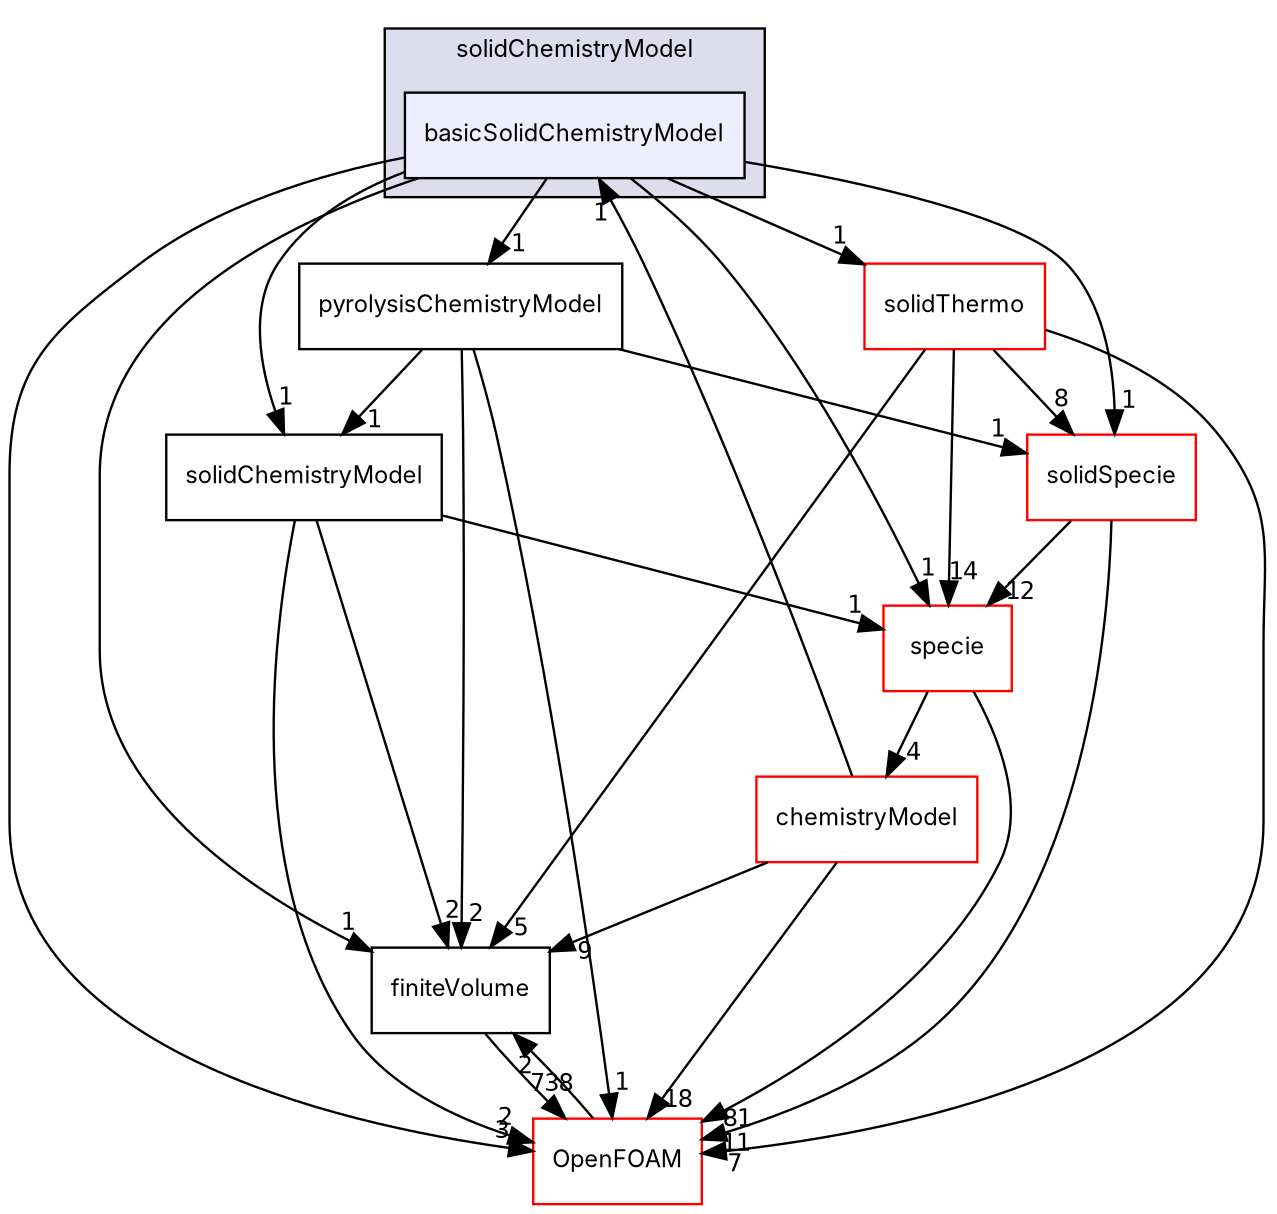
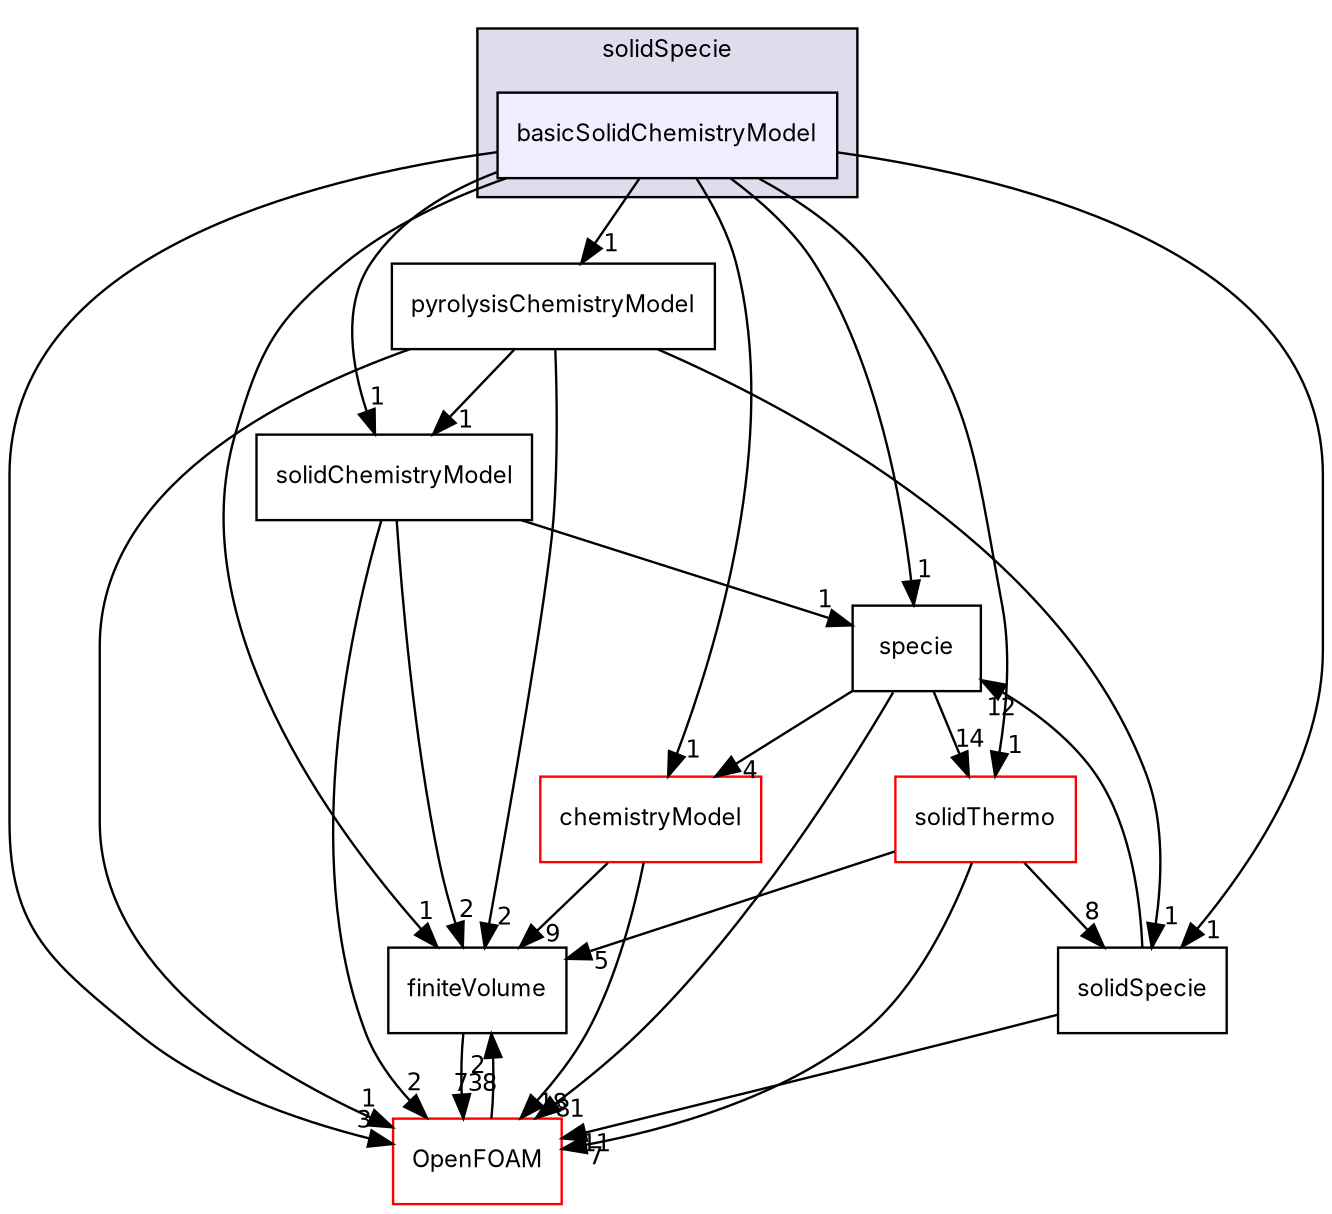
  digraph {
    compound=true
    fontname=Inter
    node [fontname=Inter fontsize=10 shape=box color=red]
    edge [fontname=Inter headlabel=1 labeldistance=1.5 labelfontname=Helvetica labelfontsize=10]
    n1 [fillcolor="#eeeeff" label=basicSolidChemistryModel pencolor=black style=filled color=""]
    n2 [color=black label=finiteVolume]
-   n3 [label=specie]
+   n3 [color=black label=specie]
    n4 [label=solidChemistryModel color=""]
    n5 [label=pyrolysisChemistryModel color=""]
-   n6 [label=solidSpecie]
+   n6 [color=black label=solidSpecie]
    n7 [label=OpenFOAM]
    n8 [label=solidThermo]
    n9 [label=chemistryModel]
    subgraph cluster_1 {
      bgcolor="#ddddee"
      fontsize=10
-     label=solidChemistryModel
+     label=solidSpecie
      pencolor=black
      n1
    }
    n1 -> n2
    n1 -> n3
    n1 -> n4
    n1 -> n5
    n1 -> n6
    n1 -> n7 [headlabel=3]
    n1 -> n8
-   n9 -> n1
+   n1 -> n9
    n2 -> n7 [headlabel=738]
    n3 -> n7 [headlabel=81]
    n3 -> n9 [headlabel=4]
    n4 -> n2 [headlabel=2]
    n4 -> n3
    n4 -> n7 [headlabel=2]
    n5 -> n2 [headlabel=2]
    n5 -> n4
    n5 -> n6
    n5 -> n7
    n6 -> n3 [headlabel=12]
    n6 -> n7 [headlabel=11]
    n7 -> n2 [headlabel=2]
    n8 -> n2 [headlabel=5]
-   n8 -> n3 [headlabel=14]
+   n3 -> n8 [headlabel=14]
    n8 -> n6 [headlabel=8]
    n8 -> n7 [headlabel=7]
    n9 -> n2 [headlabel=9]
    n9 -> n7 [headlabel=18]
  }
